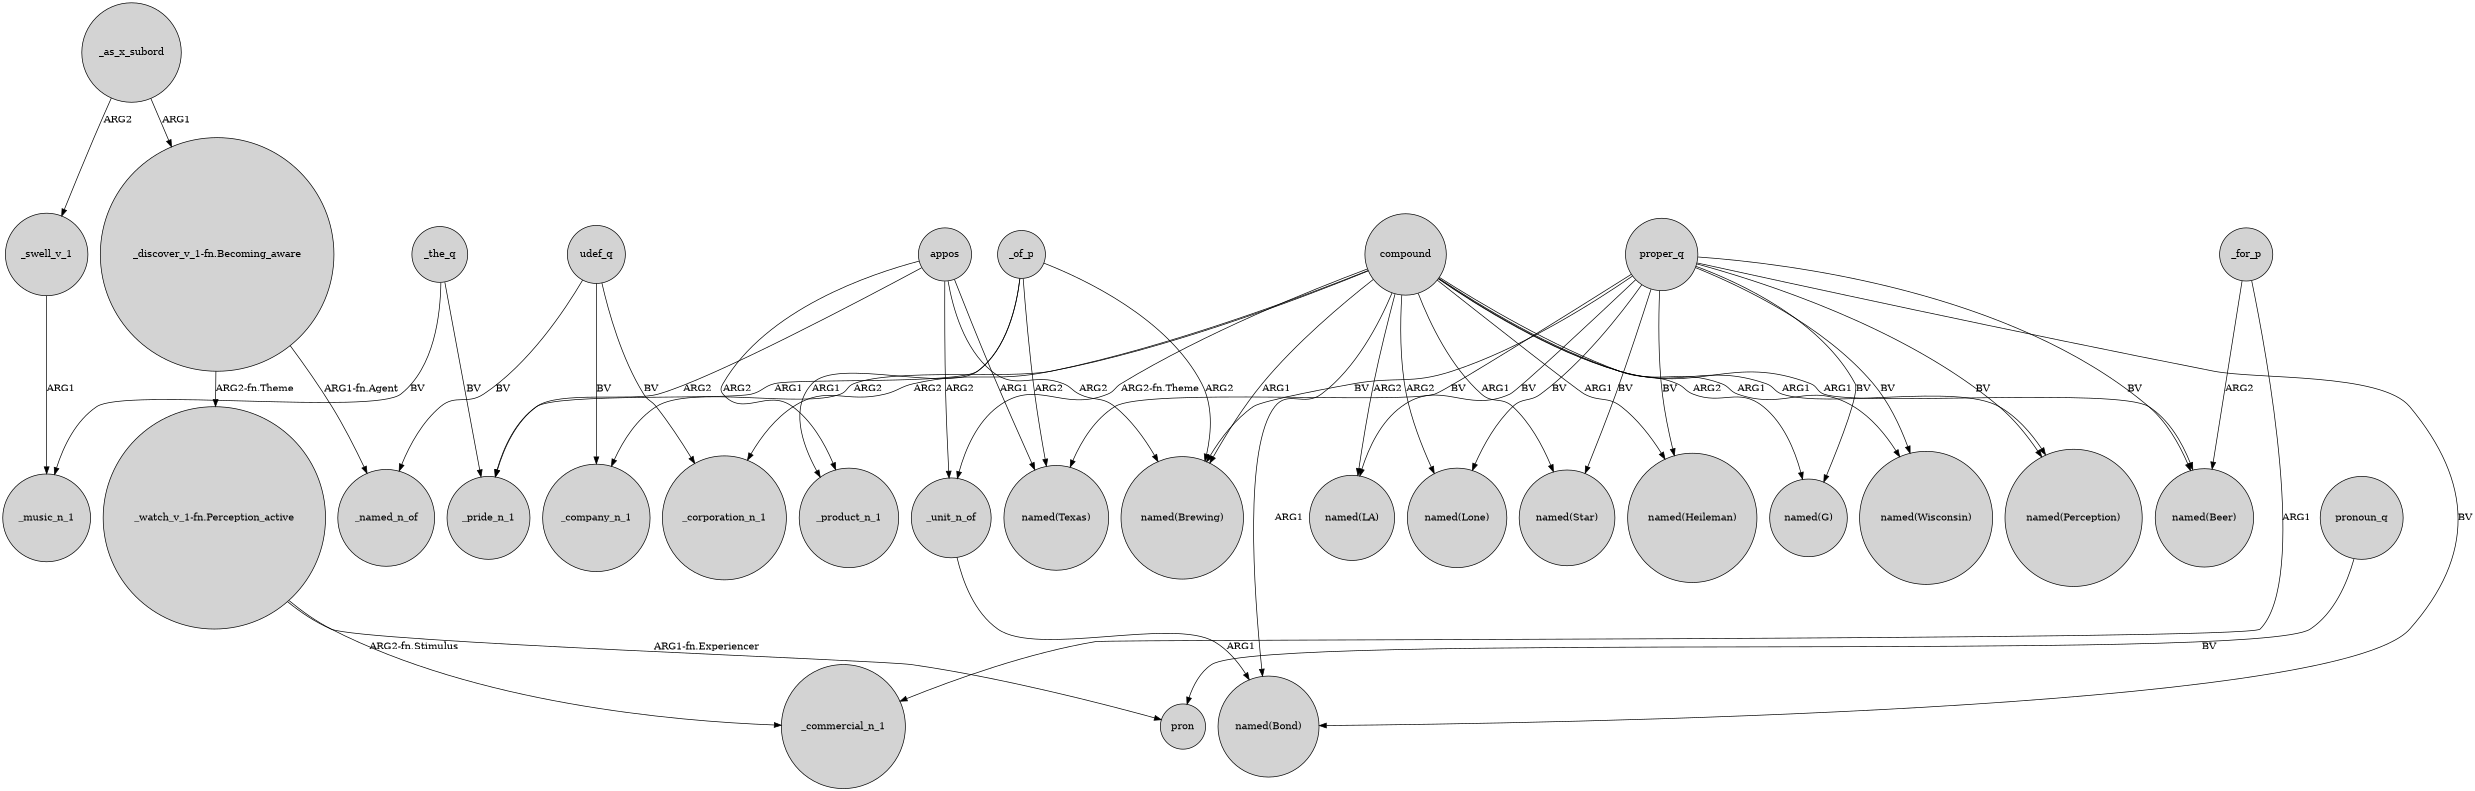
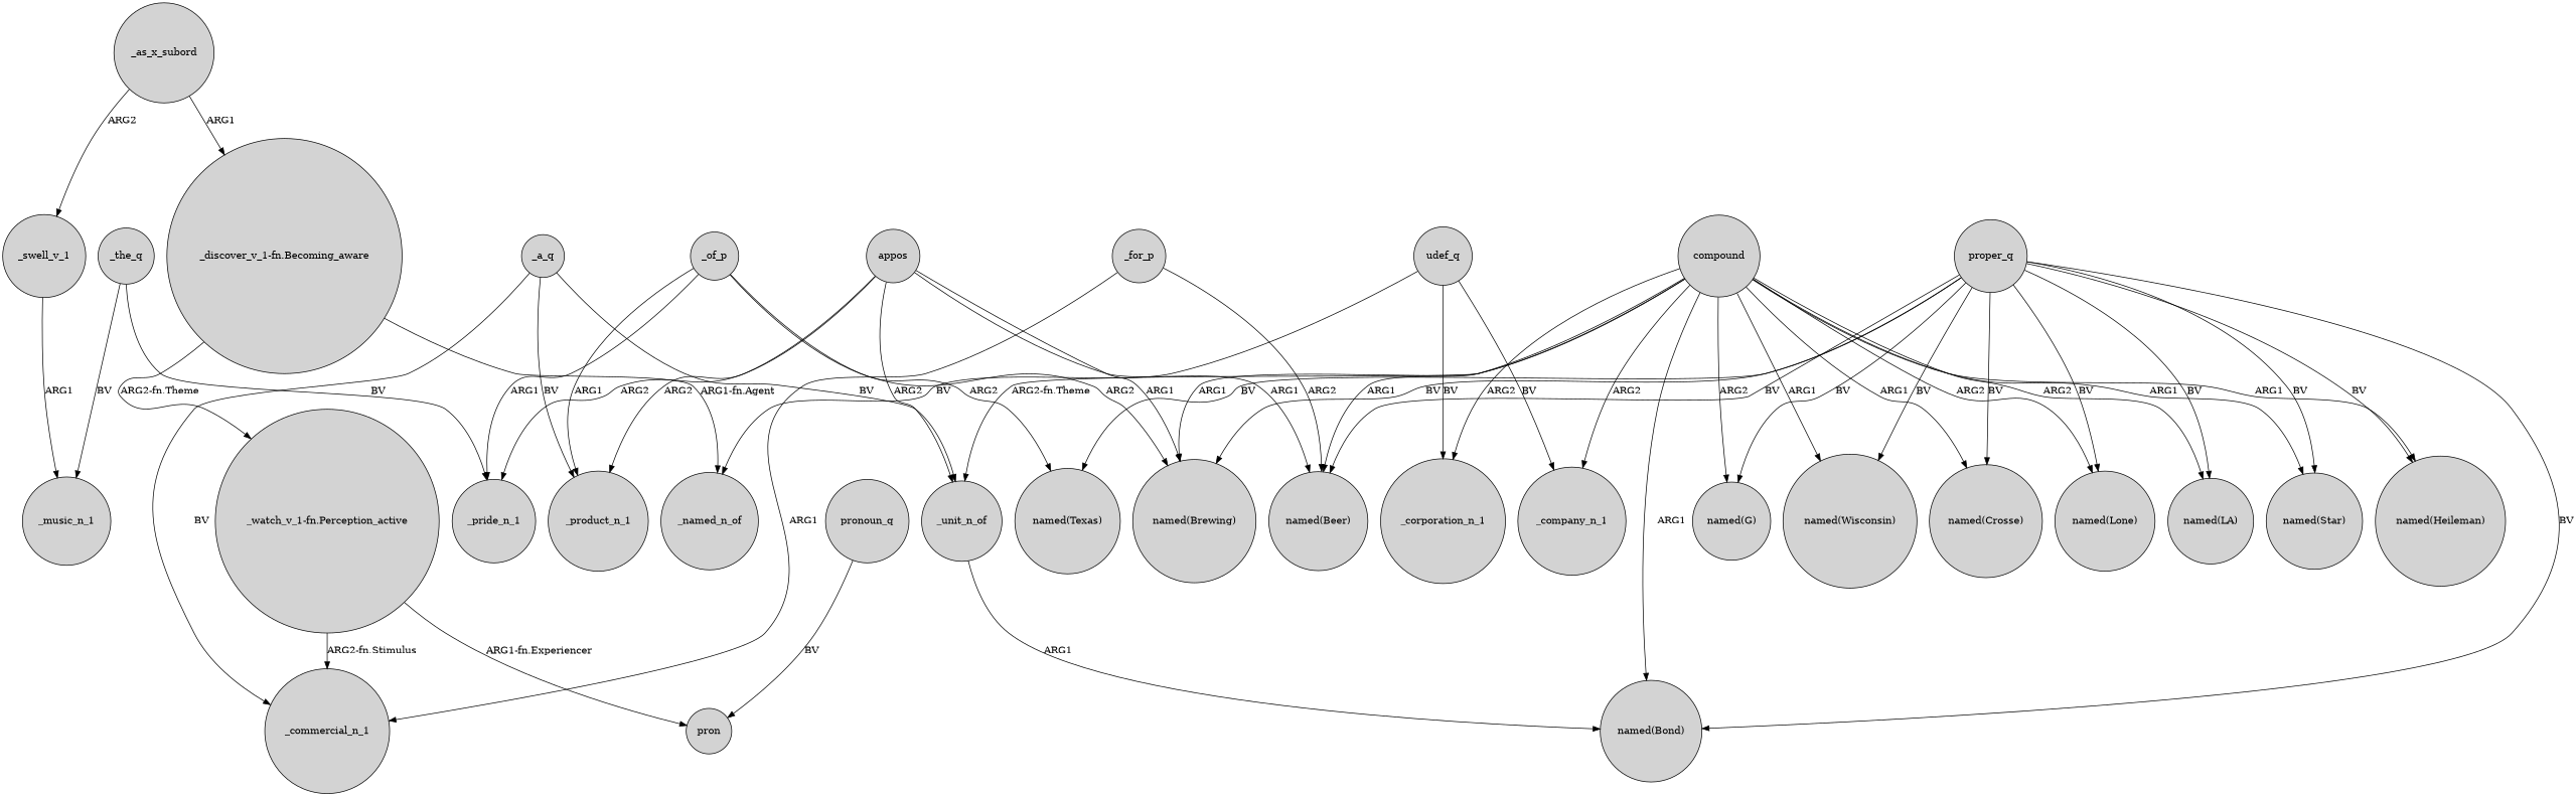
  digraph {
    node [shape=circle style=filled]
    appos
    _pride_n_1
    "named(Beer)"
    _unit_n_of
    "named(Brewing)"
    _product_n_1
    "named(Bond)"
    _the_q
    _music_n_1
    _of_p
    "named(Texas)"
    udef_q
    _company_n_1
    n14 [label=_named_n_of]
    _corporation_n_1
    proper_q
    "named(LA)"
    "named(Lone)"
    "named(Star)"
    "named(Heileman)"
    "named(G)"
    "named(Wisconsin)"
-   "named(Crosse)" [label="named(Perception)"]
+   "named(Crosse)"
    "_discover_v_1-fn.Becoming_aware"
    "_watch_v_1-fn.Perception_active"
    _commercial_n_1
    pron
    compound
+   _a_q
    _for_p
    _swell_v_1
    pronoun_q
    _as_x_subord
    appos -> _pride_n_1 [label=ARG2]
-   appos -> "named(Texas)" [label=ARG1]
+   appos -> "named(Beer)" [label=ARG1]
    appos -> _unit_n_of [label=ARG2]
-   appos -> "named(Brewing)" [label=ARG2]
+   appos -> "named(Brewing)" [label=ARG1]
    appos -> _product_n_1 [label=ARG2]
    _unit_n_of -> "named(Bond)" [label=ARG1]
    _the_q -> _pride_n_1 [label=BV]
    _the_q -> _music_n_1 [label=BV]
    _of_p -> _pride_n_1 [label=ARG1]
    _of_p -> "named(Brewing)" [label=ARG2]
    _of_p -> _product_n_1 [label=ARG1]
    _of_p -> "named(Texas)" [label=ARG2]
    udef_q -> _company_n_1 [label=BV]
    udef_q -> n14 [label=BV]
    udef_q -> _corporation_n_1 [label=BV]
    proper_q -> "named(Beer)" [label=BV]
    proper_q -> "named(Brewing)" [label=BV]
    proper_q -> "named(Bond)" [label=BV]
    proper_q -> "named(Texas)" [label=BV]
    proper_q -> "named(LA)" [label=BV]
    proper_q -> "named(Lone)" [label=BV]
    proper_q -> "named(Star)" [label=BV]
    proper_q -> "named(Heileman)" [label=BV]
    proper_q -> "named(G)" [label=BV]
    proper_q -> "named(Wisconsin)" [label=BV]
    proper_q -> "named(Crosse)" [label=BV]
    "_discover_v_1-fn.Becoming_aware" -> n14 [label="ARG1-fn.Agent"]
    "_discover_v_1-fn.Becoming_aware" -> "_watch_v_1-fn.Perception_active" [label="ARG2-fn.Theme"]
    "_watch_v_1-fn.Perception_active" -> _commercial_n_1 [label="ARG2-fn.Stimulus"]
    "_watch_v_1-fn.Perception_active" -> pron [label="ARG1-fn.Experiencer"]
    compound -> "named(Beer)" [label=ARG1]
    compound -> _unit_n_of [label="ARG2-fn.Theme"]
    compound -> "named(Brewing)" [label=ARG1]
    compound -> "named(Bond)" [label=ARG1]
    compound -> _company_n_1 [label=ARG2]
    compound -> _corporation_n_1 [label=ARG2]
    compound -> "named(LA)" [label=ARG2]
    compound -> "named(Lone)" [label=ARG2]
    compound -> "named(Star)" [label=ARG1]
    compound -> "named(Heileman)" [label=ARG1]
    compound -> "named(G)" [label=ARG2]
    compound -> "named(Wisconsin)" [label=ARG1]
    compound -> "named(Crosse)" [label=ARG1]
+   _a_q -> _unit_n_of [label=BV]
+   _a_q -> _product_n_1 [label=BV]
+   _a_q -> _commercial_n_1 [label=BV]
    _for_p -> "named(Beer)" [label=ARG2]
    _for_p -> _commercial_n_1 [label=ARG1]
    _swell_v_1 -> _music_n_1 [label=ARG1]
    pronoun_q -> pron [label=BV]
    _as_x_subord -> "_discover_v_1-fn.Becoming_aware" [label=ARG1]
    _as_x_subord -> _swell_v_1 [label=ARG2]
  }
